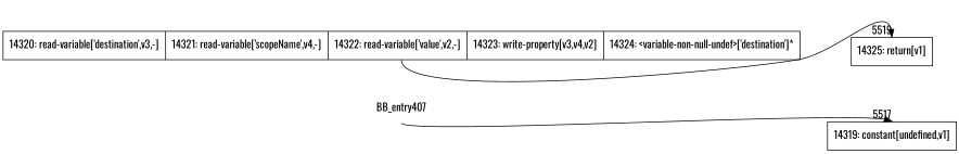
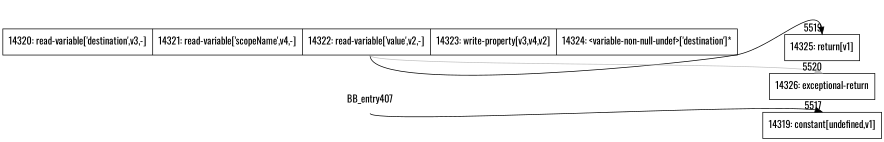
  digraph {
    fontname=Oswald
    rankdir=LR
    node [fontname=Oswald shape=record]
    edge [fontname=Oswald headport=n tailport=s]
    n1 [label=BB_entry407 shape=none]
    n2 [label="{14319: constant[undefined,v1]}"]
    n3 [label="{14320: read-variable['destination',v3,-]|14321: read-variable['scopeName',v4,-]|14322: read-variable['value',v2,-]|14323: write-property[v3,v4,v2]|14324: \<variable-non-null-undef\>['destination']*}"]
    n4 [label="{14325: return[v1]}"]
+   n5 [label="{14326: exceptional-return}"]
    n1 -> n2 [headlabel="    5517"]
    n3 -> n4 [headlabel="      5519"]
+   n3 -> n5 [color=gray headlabel="      5520"]
  }
